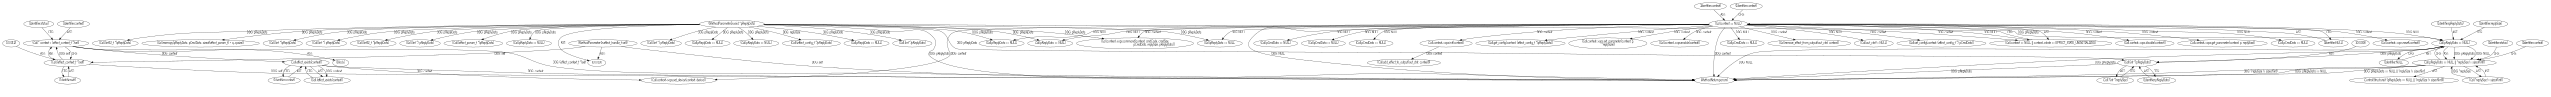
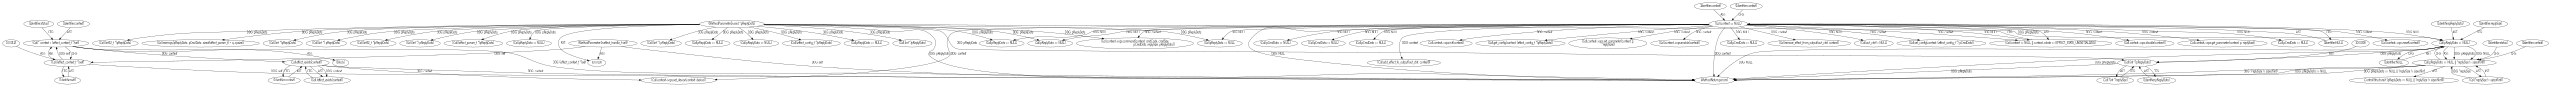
  digraph {
    fontname="Comic Neue"
    node [fontname="Comic Neue"]
    edge [fontname="Comic Neue"]
    n1 [label="(Call,pReplyData == NULL)"]
    n2 [label="(Call,pReplyData == NULL || *replySize != sizeof(int))"]
    n3 [label="(Call,(int *)pReplyData)"]
    n4 [label="(MethodReturn,param)"]
    n5 [label="(Identifier,NULL)"]
    n6 [label="(Call,*replySize != sizeof(int))"]
    n7 [label="(ControlStructure,if (pReplyData == NULL || *replySize != sizeof(int)))"]
    n8 [label="(Call,*(int *)replySize)"]
    n9 [label="(Identifier,pReplyData)"]
    n10 [label="(MethodParameterIn,void *pReplyData)"]
    n11 [label="(Call,pReplyData == NULL)"]
    n12 [label="(Call,(int *)pReplyData)"]
    n13 [label="(Call,pReplyData == NULL)"]
    n14 [label="(Call,context->ops.command(context, cmdCode, cmdSize,\n                                          pCmdData, replySize, pReplyData))"]
    n15 [label="(Call,(int32_t *)pReplyData)"]
    n16 [label="(Call,memcpy(pReplyData, pCmdData, sizeof(effect_param_t) + q->psize))"]
    n17 [label="(Call,(int *)pReplyData)"]
    n18 [label="(Call,pReplyData == NULL)"]
    n19 [label="(Call,(int *) pReplyData)"]
    n20 [label="(Call,(int32_t *)pReplyData)"]
    n21 [label="(Call,pReplyData == NULL)"]
    n22 [label="(Call,(int *) pReplyData)"]
    n23 [label="(Call,(effect_param_t *)pReplyData)"]
    n24 [label="(Call,pReplyData == NULL)"]
    n25 [label="(Call,(int *) pReplyData)"]
    n26 [label="(Call,pReplyData == NULL)"]
    n27 [label="(Call,pReplyData == NULL)"]
    n28 [label="(Call,(effect_config_t *)pReplyData)"]
    1000100
    n30 [label="(Call,context == NULL)"]
    n31 [label="(Call,context->ops.disable(context))"]
    n32 [label="(Call,context->ops.get_parameter(context, p, replySize))"]
    n33 [label="(Call,context->ops.set_device(context, device))"]
    n34 [label="(Call,pCmdData == NULL)"]
    n35 [label="(Identifier,NULL)"]
    n36 [label="(Call,context->ops.reset(context))"]
    n37 [label="(Call,pCmdData == NULL)"]
    n38 [label="(Call,pCmdData == NULL)"]
    n39 [label="(Call,pCmdData == NULL)"]
    n40 [label="(Call,get_config(context, (effect_config_t *)pReplyData))"]
    n41 [label="(Call,add_effect_to_output(out_ctxt, context))"]
    n42 [label="(Call,context->ops.set_parameter(context, p,\n *replySize))"]
    n43 [label="(Call,context->ops.enable(context))"]
    n44 [label="(Call,context == NULL || context->state == EFFECT_STATE_UNINITIALIZED)"]
    n45 [label="(Call,pCmdData == NULL)"]
    n46 [label="(Call,remove_effect_from_output(out_ctxt, context))"]
    n47 [label="(Call,out_ctxt != NULL)"]
    n48 [label="(Call,set_config(context, (effect_config_t *) pCmdData))"]
    n49 [label="(Call,context->ops.init(context))"]
    n50 [label="(Call,effect_exists(context))"]
    n51 [label="(Call,!effect_exists(context))"]
    n52 [label="(Identifier,context)"]
    n53 [label="(Call,* context = (effect_context_t *)self)"]
    n54 [label="(Call,(effect_context_t *)self)"]
    n55 [label="(Block,)"]
    n56 [label="(Identifier,self)"]
    n57 [label="(MethodParameterIn,effect_handle_t self)"]
    n58 [label="(Identifier,status)"]
    n59 [label="(Identifier,status)"]
    n60 [label="(Identifier,context)"]
    n61 [label="(Identifier,context)"]
    n62 [label="(Identifier,context)"]
    n63 [label="(Identifier,pReplyData)"]
    n64 [label="(Identifier,context)"]
    n65 [label="(Identifier,replySize)"]
    1000112
    1000318
    n1 -> n2 [label="AST: "]
    n1 -> n2 [label="DDG: pReplyData"]
    n1 -> n2 [label="DDG: NULL"]
    n1 -> n3 [label="DDG: pReplyData"]
    n1 -> n4 [label="DDG: NULL"]
    n1 -> n4 [label="DDG: pReplyData"]
    n1 -> n5 [label="CFG: "]
    n2 -> n1 [label="CFG: "]
    n2 -> n4 [label="DDG: *replySize != sizeof(int)"]
    n2 -> n4 [label="DDG: pReplyData == NULL"]
    n2 -> n4 [label="DDG: pReplyData == NULL || *replySize != sizeof(int)"]
    n2 -> n6 [label="AST: "]
    n2 -> n7 [label="AST: "]
    n3 -> n4 [label="DDG: pReplyData"]
    n3 -> n8 [label="AST: "]
    n3 -> n9 [label="CFG: "]
    n5 -> n1 [label="AST: "]
    n6 -> n2 [label="AST: "]
    n6 -> n2 [label="DDG: *replySize"]
    n8 -> n3 [label="CFG: "]
    n9 -> n3 [label="AST: "]
    n10 -> n1 [label="DDG: pReplyData"]
    n10 -> n3 [label="DDG: pReplyData"]
    n10 -> n4 [label="DDG: pReplyData"]
    n10 -> n11 [label="DDG: pReplyData"]
    n10 -> n12 [label="DDG: pReplyData"]
    n10 -> n13 [label="DDG: pReplyData"]
    n10 -> n14 [label="DDG: pReplyData"]
    n10 -> n15 [label="DDG: pReplyData"]
    n10 -> n16 [label="DDG: pReplyData"]
    n10 -> n17 [label="DDG: pReplyData"]
    n10 -> n18 [label="DDG: pReplyData"]
    n10 -> n19 [label="DDG: pReplyData"]
    n10 -> n20 [label="DDG: pReplyData"]
    n10 -> n21 [label="DDG: pReplyData"]
    n10 -> n22 [label="DDG: pReplyData"]
    n10 -> n23 [label="DDG: pReplyData"]
    n10 -> n24 [label="DDG: pReplyData"]
    n10 -> n25 [label="DDG: pReplyData"]
    n10 -> n26 [label="DDG: pReplyData"]
    n10 -> n27 [label="DDG: pReplyData"]
-   n10 -> n28 [label="DDG: replySize"]
+   n10 -> n28 [label="DDG: pReplyData"]
    n10 -> 1000100 [label="AST: "]
    n30 -> n1 [label="DDG: NULL"]
    n30 -> n4 [label="DDG: context"]
    n30 -> n4 [label="DDG: NULL"]
    n30 -> n13 [label="DDG: NULL"]
    n30 -> n14 [label="DDG: context"]
    n30 -> n18 [label="DDG: NULL"]
    n30 -> n21 [label="DDG: NULL"]
    n30 -> n31 [label="DDG: context"]
    n30 -> n32 [label="DDG: context"]
    n30 -> n33 [label="DDG: context"]
    n30 -> n34 [label="DDG: NULL"]
    n30 -> n35 [label="CFG: "]
    n30 -> n36 [label="DDG: context"]
    n30 -> n37 [label="DDG: NULL"]
    n30 -> n38 [label="DDG: NULL"]
    n30 -> n39 [label="DDG: NULL"]
    n30 -> n40 [label="DDG: context"]
-   n49 -> n41 [label="DDG: context"]
+   n30 -> n41 [label="DDG: context"]
    n30 -> n42 [label="DDG: context"]
    n30 -> n43 [label="DDG: context"]
    n30 -> n44 [label="AST: "]
    n30 -> n44 [label="DDG: context"]
    n30 -> n44 [label="DDG: NULL"]
    n30 -> n45 [label="DDG: NULL"]
    n30 -> n46 [label="DDG: context"]
    n30 -> n47 [label="DDG: NULL"]
    n30 -> n48 [label="DDG: context"]
    n30 -> n49 [label="DDG: context"]
    n35 -> n30 [label="AST: "]
    n44 -> n30 [label="CFG: "]
    n50 -> n4 [label="DDG: context"]
    n50 -> n33 [label="DDG: context"]
    n50 -> n51 [label="AST: "]
    n50 -> n51 [label="DDG: context"]
    n50 -> n52 [label="CFG: "]
    n51 -> n50 [label="CFG: "]
    n52 -> n50 [label="AST: "]
    n53 -> n4 [label="DDG: (effect_context_t *)self"]
    n53 -> n50 [label="DDG: context"]
    n53 -> n54 [label="CFG: "]
    n53 -> n55 [label="AST: "]
    n54 -> n4 [label="DDG: self"]
    n54 -> n53 [label="AST: "]
    n54 -> n53 [label="DDG: self"]
    n54 -> n56 [label="CFG: "]
    n56 -> n54 [label="AST: "]
    n57 -> n4 [label="DDG: self"]
    n57 -> 1000100 [label="AST: "]
    n57 -> n54 [label="DDG: self"]
    n58 -> n53 [label="CFG: "]
    n59 -> n2 [label="CFG: "]
    n60 -> n53 [label="AST: "]
    n61 -> n30 [label="AST: "]
    n62 -> n2 [label="CFG: "]
    n63 -> n1 [label="AST: "]
    n64 -> n30 [label="CFG: "]
    n65 -> n1 [label="CFG: "]
    1000112 -> n54 [label="AST: "]
    1000318 -> n3 [label="AST: "]
  }
